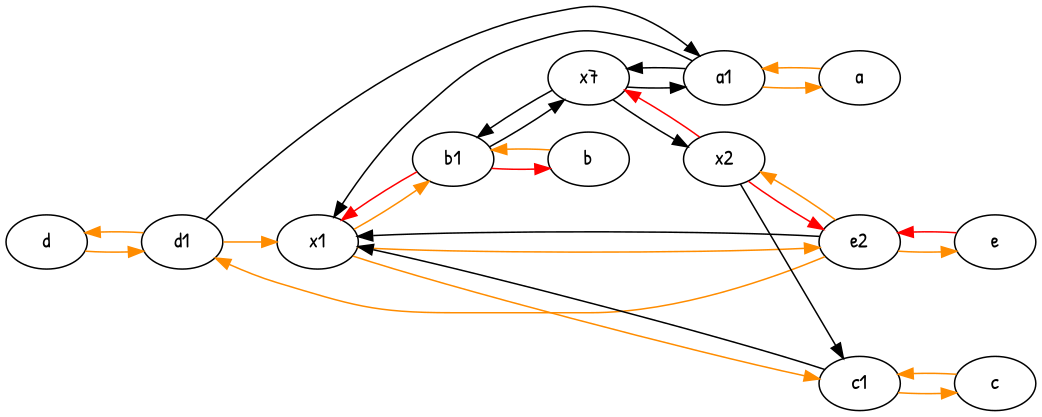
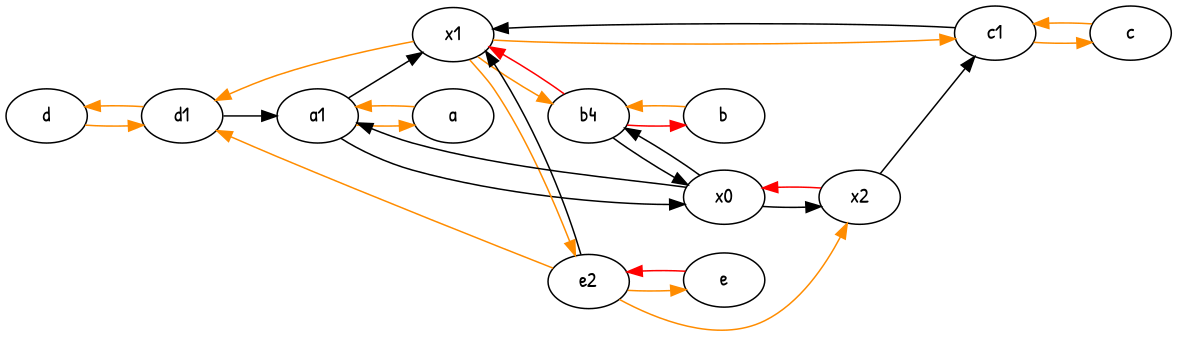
  digraph {
    fontname="Patrick Hand"
    rankdir=LR
    node [fontname="Patrick Hand"]
    edge [color=darkorange fontname="Patrick Hand"]
    d
    d1
    a1
    x1
    a
-   x0 [label=x7]
+   x0
    b
-   b1
+   b1 [label=b4]
    n9 [label=e2]
    e
    x2
    c1
    c
    d -> d1
    d1 -> d
    d1 -> a1 [color=black]
-   d1 -> x1
+   x1 -> d1
    a1 -> x1 [color=black]
    a1 -> a
    a1 -> x0 [color=black]
    x1 -> b1
    x1 -> n9
    x1 -> c1
    a -> a1
    x0 -> a1 [color=black]
    x0 -> b1 [color=black]
    x0 -> x2 [color=black]
    b -> b1
    b1 -> x1 [color=red]
    b1 -> x0 [color=black]
    b1 -> b [color=red]
    n9 -> d1
    n9 -> x1 [color=black]
    n9 -> e
    n9 -> x2
    e -> n9 [color=red]
    x2 -> x0 [color=red]
-   x2 -> n9 [color=red]
    x2 -> c1 [color=black]
    c1 -> x1 [color=black]
    c1 -> c
    c -> c1
  }
